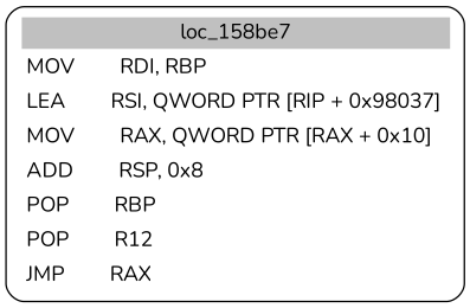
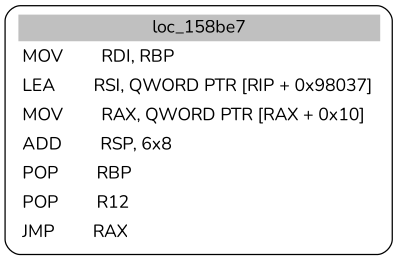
  digraph {
    fontname=Nunito
-   n1 [fontname=Nunito label=<<table border="0" cellborder="0" cellpadding="3"><tr><td align="center" colspan="2" bgcolor="grey">loc_158be7</td></tr><tr><td align="left">MOV        RDI, RBP</td></tr><tr><td align="left">LEA        RSI, QWORD PTR [RIP + 0x98037]</td></tr><tr><td align="left">MOV        RAX, QWORD PTR [RAX + 0x10]</td></tr><tr><td align="left">ADD        RSP, 0x8</td></tr><tr><td align="left">POP        RBP</td></tr><tr><td align="left">POP        R12</td></tr><tr><td align="left">JMP        RAX</td></tr></table>> shape=Mrecord]
+   n1 [fontname=Nunito label=<<table border="0" cellborder="0" cellpadding="3"><tr><td align="center" colspan="2" bgcolor="grey">loc_158be7</td></tr><tr><td align="left">MOV        RDI, RBP</td></tr><tr><td align="left">LEA        RSI, QWORD PTR [RIP + 0x98037]</td></tr><tr><td align="left">MOV        RAX, QWORD PTR [RAX + 0x10]</td></tr><tr><td align="left">ADD        RSP, 6x8</td></tr><tr><td align="left">POP        RBP</td></tr><tr><td align="left">POP        R12</td></tr><tr><td align="left">JMP        RAX</td></tr></table>> shape=Mrecord]
  }
